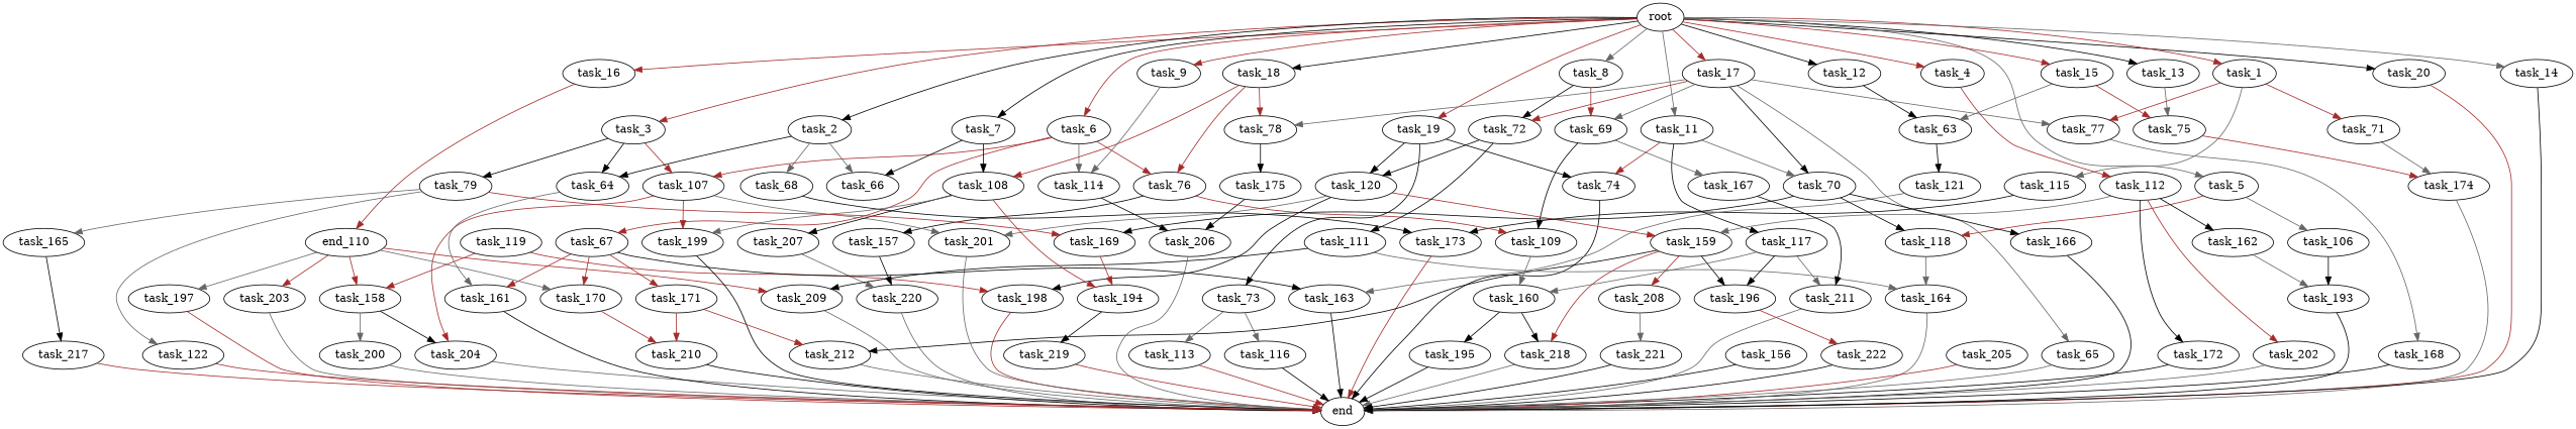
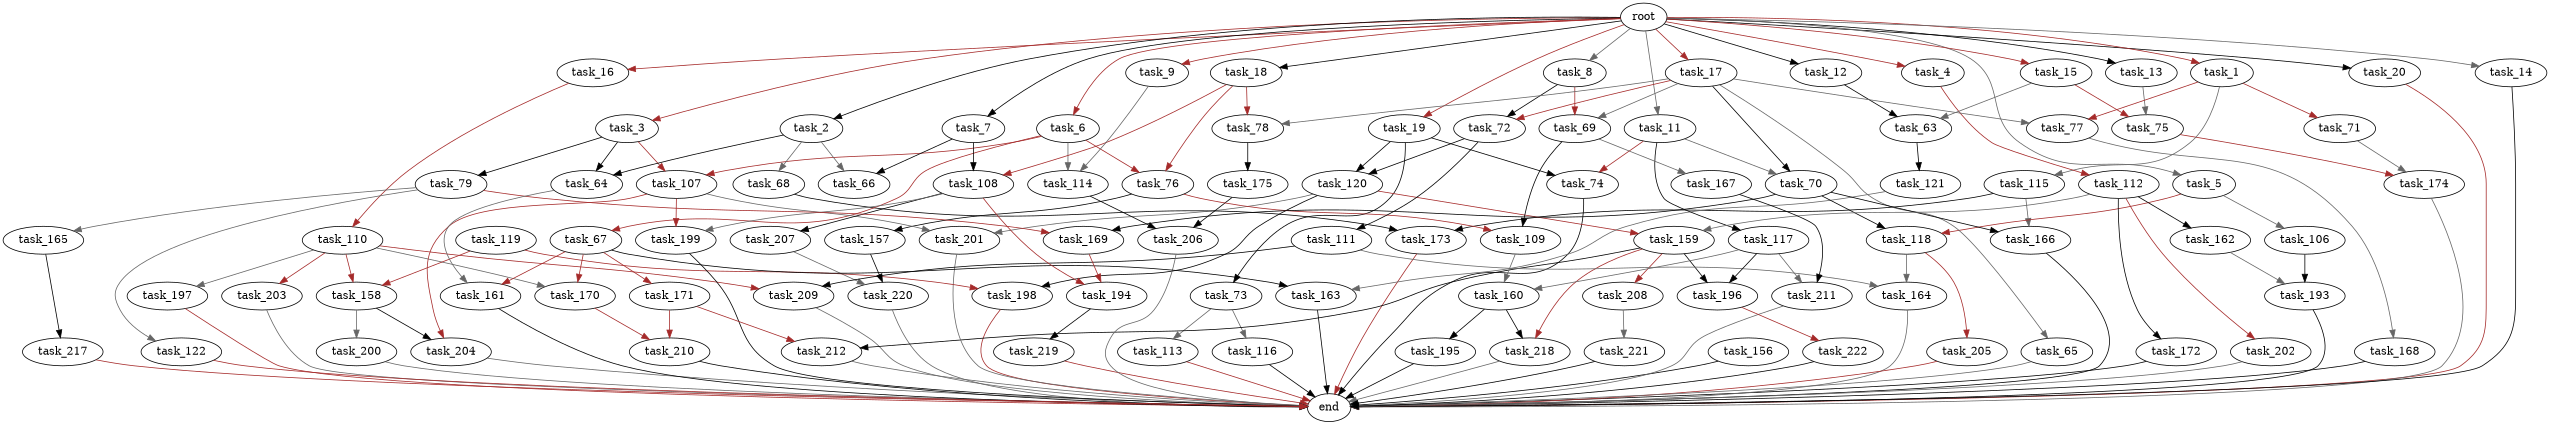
  digraph {
    edge [color=black]
    task_207
    task_220
    end
    task_16
-   task_110 [label=end_110]
+   task_110
    task_158
    task_209
    task_203
    task_170
    task_197
    task_212
    task_168
    task_115
    task_166
    task_173
    task_200
    task_204
    task_19
    task_74
    task_73
    task_120
    task_113
    task_116
    task_198
    task_159
    task_201
    task_12
    task_63
    task_121
    task_172
    task_119
    task_111
    task_164
    task_210
    task_20
    task_68
    task_162
    task_193
    task_219
    task_78
    task_175
    task_206
    task_6
    task_76
    task_107
    task_114
    task_67
    task_157
    task_109
    task_199
    task_163
    task_161
    task_171
    task_108
    task_194
    task_156
    task_13
    task_75
    task_174
    task_79
    task_165
    task_122
    task_169
    task_217
    task_72
    task_5
    task_118
    task_106
    task_205
    root
    task_7
    task_18
    task_1
    task_11
    task_4
    task_14
    task_15
    task_3
    task_8
    task_9
    task_2
    task_17
    task_66
    task_77
    task_71
    task_117
    task_70
    task_112
    task_64
    task_69
    task_65
    task_202
    task_211
    task_196
    task_160
    task_222
    task_218
    task_195
    task_208
    task_221
    task_167
    task_207 -> task_220 [color=gray40]
    task_220 -> end [color=gray40]
    task_16 -> task_110 [color=brown]
    task_110 -> task_158 [color=brown]
    task_110 -> task_209 [color=brown]
    task_110 -> task_203 [color=brown]
    task_110 -> task_170 [color=gray40]
    task_110 -> task_197 [color=gray40]
    task_158 -> task_200 [color=gray40]
    task_158 -> task_204
    task_209 -> end [color=gray40]
    task_203 -> end [color=gray40]
    task_170 -> task_210 [color=brown]
    task_197 -> end [color=brown]
    task_212 -> end [color=gray40]
    task_168 -> end
+   task_115 -> task_166 [color=gray40]
    task_115 -> task_173
    task_166 -> end
    task_173 -> end [color=brown]
    task_200 -> end [color=gray40]
    task_204 -> end [color=gray40]
    task_19 -> task_74
    task_19 -> task_73
    task_19 -> task_120
    task_74 -> end
    task_73 -> task_113 [color=gray40]
    task_73 -> task_116 [color=gray40]
    task_120 -> task_198
    task_120 -> task_159 [color=brown]
    task_120 -> task_201 [color=gray40]
    task_113 -> end [color=brown]
    task_116 -> end
    task_198 -> end [color=brown]
    task_159 -> task_212
    task_159 -> task_196
    task_159 -> task_218 [color=brown]
    task_159 -> task_208 [color=brown]
    task_201 -> end [color=gray40]
    task_12 -> task_63
    task_63 -> task_121
    task_121 -> task_163 [color=gray40]
    task_172 -> end
    task_119 -> task_158 [color=brown]
    task_119 -> task_198 [color=brown]
    task_111 -> task_209
    task_111 -> task_164 [color=gray40]
    task_164 -> end [color=gray40]
    task_210 -> end
    task_20 -> end [color=brown]
    task_68 -> task_173
    task_162 -> task_193 [color=gray40]
    task_193 -> end
    task_219 -> end [color=brown]
    task_78 -> task_175
    task_175 -> task_206
    task_206 -> end [color=gray40]
    task_6 -> task_76 [color=brown]
    task_6 -> task_107 [color=brown]
    task_6 -> task_114 [color=gray40]
    task_6 -> task_67 [color=brown]
    task_76 -> task_157
    task_76 -> task_109 [color=brown]
    task_107 -> task_204 [color=brown]
    task_107 -> task_201 [color=gray40]
    task_107 -> task_199 [color=brown]
    task_114 -> task_206
    task_67 -> task_170 [color=brown]
    task_67 -> task_163
    task_67 -> task_161 [color=brown]
    task_67 -> task_171 [color=brown]
    task_157 -> task_220
    task_109 -> task_160 [color=gray40]
    task_199 -> end
    task_163 -> end
    task_161 -> end
    task_171 -> task_212 [color=brown]
    task_171 -> task_210 [color=brown]
    task_108 -> task_207
    task_108 -> task_199 [color=gray40]
    task_108 -> task_194 [color=brown]
    task_194 -> task_219
    task_156 -> end
    task_13 -> task_75 [color=gray40]
    task_75 -> task_174 [color=brown]
    task_174 -> end [color=gray40]
    task_79 -> task_165 [color=gray40]
    task_79 -> task_122 [color=gray40]
    task_79 -> task_169 [color=brown]
    task_165 -> task_217
    task_122 -> end [color=brown]
    task_169 -> task_194 [color=brown]
    task_217 -> end [color=brown]
    task_72 -> task_120
    task_72 -> task_111
    task_5 -> task_118 [color=brown]
    task_5 -> task_106 [color=gray40]
    task_118 -> task_164 [color=gray40]
+   task_118 -> task_205 [color=brown]
    task_106 -> task_193
    task_205 -> end [color=brown]
    root -> task_16 [color=brown]
    root -> task_19 [color=brown]
    root -> task_12
    root -> task_20
    root -> task_6 [color=brown]
    root -> task_13
    root -> task_5 [color=gray40]
    root -> task_7
    root -> task_18
    root -> task_1 [color=brown]
    root -> task_11 [color=gray40]
    root -> task_4 [color=brown]
    root -> task_14 [color=gray40]
    root -> task_15 [color=brown]
    root -> task_3 [color=brown]
    root -> task_8 [color=gray40]
    root -> task_9 [color=brown]
    root -> task_2
    root -> task_17 [color=brown]
    task_7 -> task_108
    task_7 -> task_66
    task_18 -> task_78 [color=brown]
    task_18 -> task_76 [color=brown]
    task_18 -> task_108 [color=brown]
    task_1 -> task_115 [color=gray40]
    task_1 -> task_77 [color=brown]
    task_1 -> task_71 [color=brown]
    task_11 -> task_74 [color=brown]
    task_11 -> task_117
    task_11 -> task_70 [color=gray40]
    task_4 -> task_112 [color=brown]
    task_14 -> end
    task_15 -> task_63 [color=gray40]
    task_15 -> task_75 [color=brown]
    task_3 -> task_107 [color=brown]
    task_3 -> task_79
    task_3 -> task_64
    task_8 -> task_72
    task_8 -> task_69 [color=brown]
    task_9 -> task_114 [color=gray40]
    task_2 -> task_68 [color=gray40]
    task_2 -> task_66 [color=gray40]
    task_2 -> task_64
    task_17 -> task_78 [color=gray40]
    task_17 -> task_72 [color=brown]
    task_17 -> task_77 [color=gray40]
    task_17 -> task_70
    task_17 -> task_69 [color=gray40]
    task_17 -> task_65 [color=gray40]
    task_77 -> task_168 [color=gray40]
    task_71 -> task_174 [color=gray40]
    task_117 -> task_211 [color=gray40]
    task_117 -> task_196
    task_117 -> task_160 [color=gray40]
    task_70 -> task_166
    task_70 -> task_169
    task_70 -> task_118
    task_112 -> task_159 [color=gray40]
    task_112 -> task_172
    task_112 -> task_162
    task_112 -> task_202 [color=brown]
    task_64 -> task_161 [color=gray40]
    task_69 -> task_109
    task_69 -> task_167 [color=gray40]
    task_65 -> end [color=gray40]
    task_202 -> end [color=gray40]
    task_211 -> end [color=gray40]
    task_196 -> task_222 [color=brown]
    task_160 -> task_218
    task_160 -> task_195
    task_222 -> end
    task_218 -> end [color=gray40]
    task_195 -> end
    task_208 -> task_221 [color=gray40]
    task_221 -> end
    task_167 -> task_211
  }
